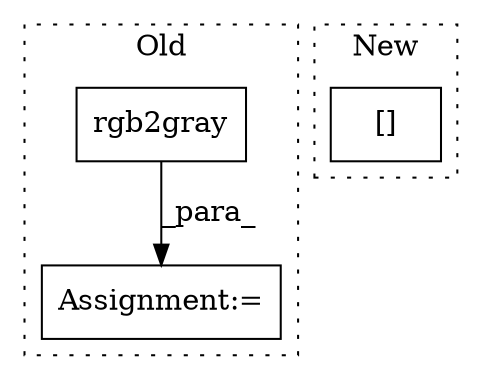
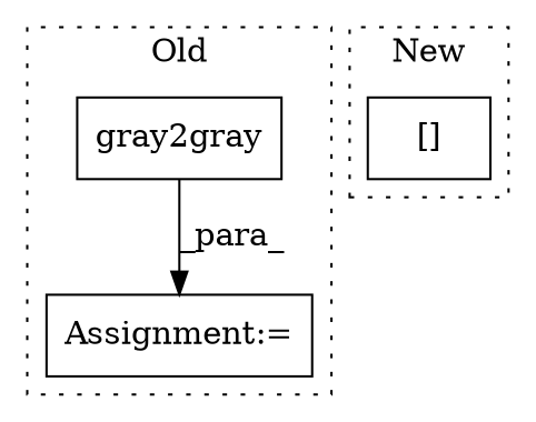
  digraph {
    node [shape=box]
-   n1 [a=32 l="9,1" label=rgb2gray s="1985,2003"]
+   n1 [a=32 l="9,1" label=gray2gray s="1985,2003"]
    n2 [a=7 l=2 label="Assignment:=" s=2360]
    n3 [a=2 l="10,1" label="[]" s="3411,3422"]
    subgraph cluster_1 {
      label=Old
      style=dotted
      n1
      n2
    }
    subgraph cluster_2 {
      label=New
      style=dotted
      n3
    }
    n1 -> n2 [label=_para_]
  }
